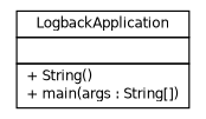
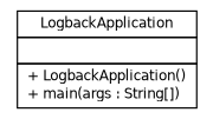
  digraph {
    nodesep=0.25
    ranksep=0.5
-   n1 [fontcolor=black fontname=Helvetica fontsize=10.0 label=<<table title="logback.example.LogbackApplication" border="0" cellborder="1" cellspacing="0" cellpadding="2" port="p" href="./LogbackApplication.html"> 		<tr><td><table border="0" cellspacing="0" cellpadding="1"> <tr><td align="center" balign="center"> LogbackApplication </td></tr> 		</table></td></tr> 		<tr><td><table border="0" cellspacing="0" cellpadding="1"> <tr><td align="left" balign="left">  </td></tr> 		</table></td></tr> 		<tr><td><table border="0" cellspacing="0" cellpadding="1"> <tr><td align="left" balign="left"> + String() </td></tr> <tr><td align="left" balign="left"> + main(args : String[]) </td></tr> 		</table></td></tr> 		</table>> shape=plaintext]
+   n1 [fontcolor=black fontname=Helvetica fontsize=10.0 label=<<table title="logback.example.LogbackApplication" border="0" cellborder="1" cellspacing="0" cellpadding="2" port="p" href="./LogbackApplication.html"> 		<tr><td><table border="0" cellspacing="0" cellpadding="1"> <tr><td align="center" balign="center"> LogbackApplication </td></tr> 		</table></td></tr> 		<tr><td><table border="0" cellspacing="0" cellpadding="1"> <tr><td align="left" balign="left">  </td></tr> 		</table></td></tr> 		<tr><td><table border="0" cellspacing="0" cellpadding="1"> <tr><td align="left" balign="left"> + LogbackApplication() </td></tr> <tr><td align="left" balign="left"> + main(args : String[]) </td></tr> 		</table></td></tr> 		</table>> shape=plaintext]
  }
